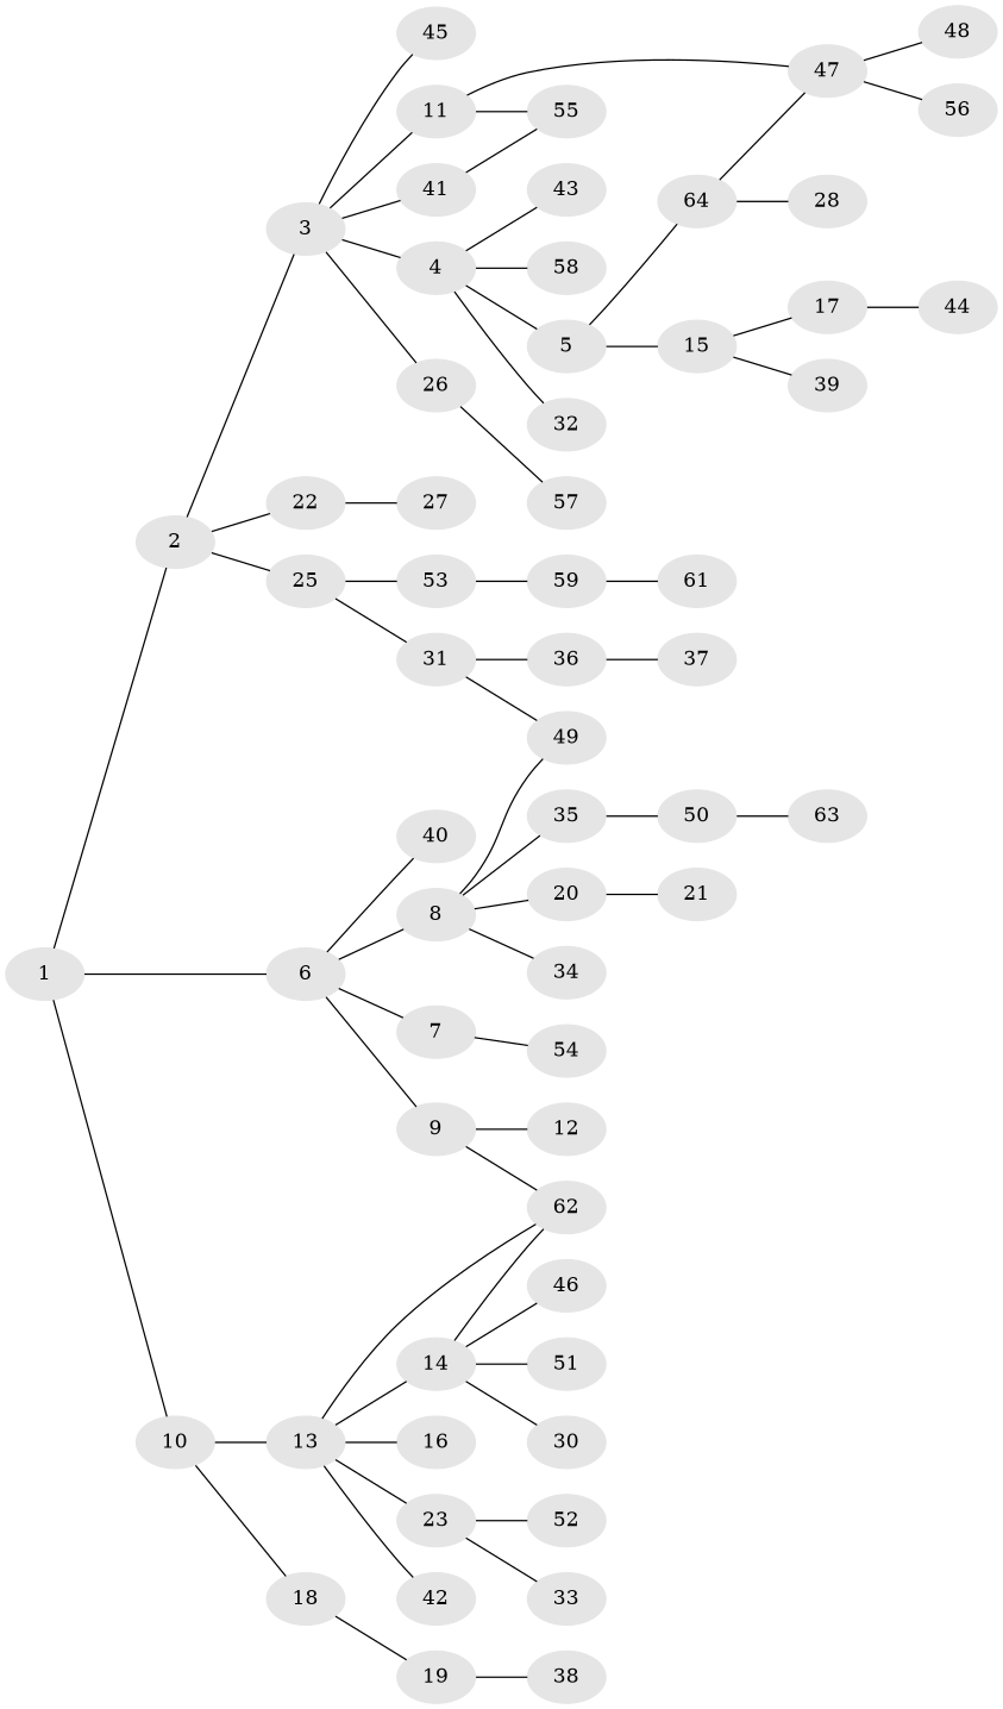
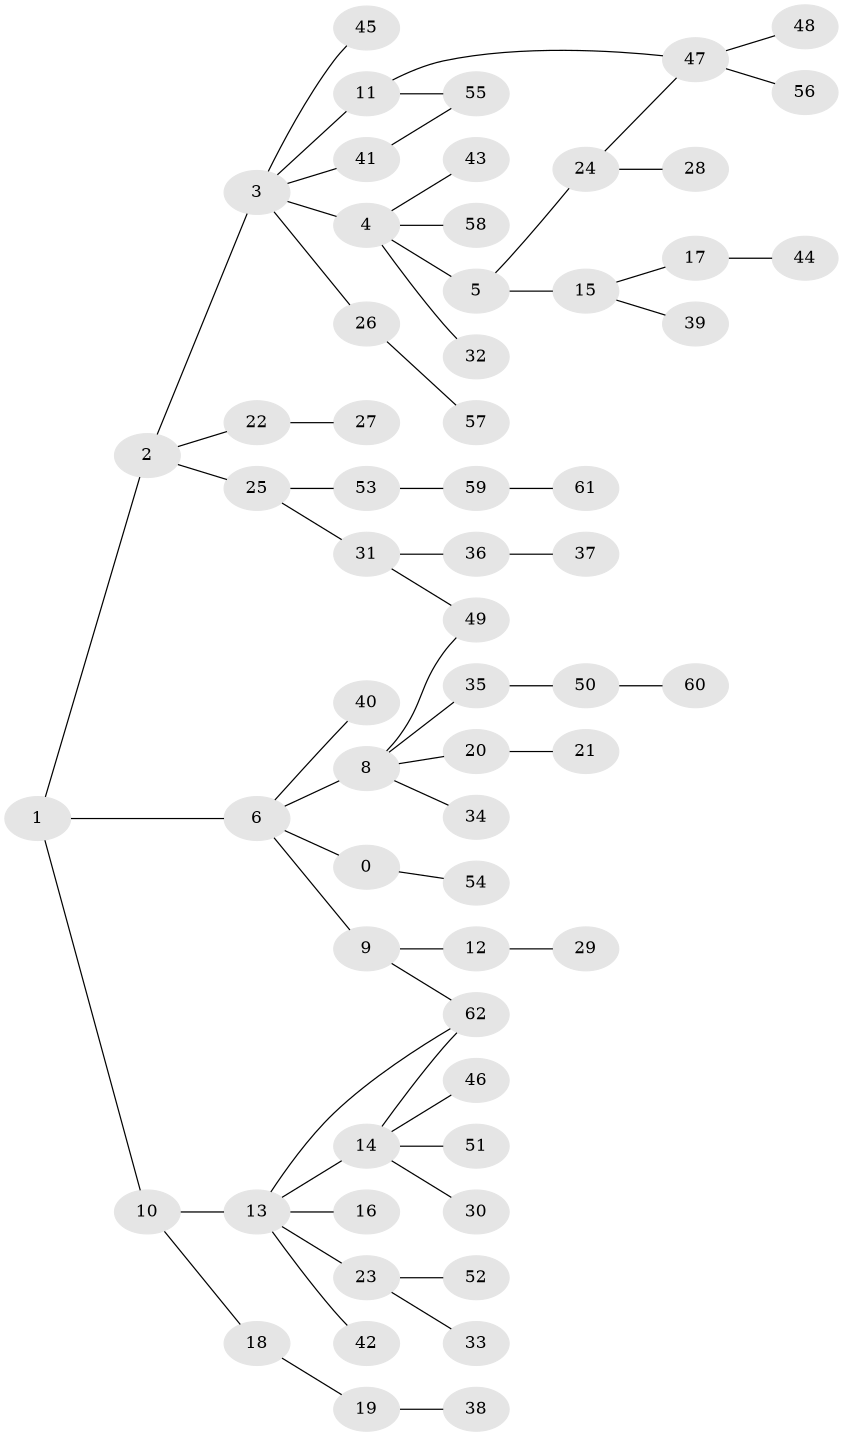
  graph {
    rankdir=LR
    node [color=gray90 style=filled]
    1
    2
    6
    10
    3
    22
    25
-   7
+   7 [label=0]
    8
    9
    40
    18
    13
    19
    4
    11
    26
    41
    45
    27
    31
    53
    5
    32
    43
    58
    47
    55
    57
    15
-   24 [label=64]
+   24
    17
    39
    28
    54
    20
    34
    35
    49
    12
    62
    21
    50
+   29
    14
    16
    23
    42
    48
    56
    30
    46
    51
    33
    52
    44
    38
    36
    59
    37
-   60 [label=63]
+   60
    61
    1 -- 2
    1 -- 6
    1 -- 10
    2 -- 3
    2 -- 22
    2 -- 25
    6 -- 7
    6 -- 8
    6 -- 9
    6 -- 40
    10 -- 18
    10 -- 13
    3 -- 4
    3 -- 11
    3 -- 26
    3 -- 41
    3 -- 45
    22 -- 27
    25 -- 31
    25 -- 53
    7 -- 54
    8 -- 20
    8 -- 34
    8 -- 35
    8 -- 49
    9 -- 12
    9 -- 62
    18 -- 19
    13 -- 62
    13 -- 14
    13 -- 16
    13 -- 23
    13 -- 42
    19 -- 38
    4 -- 5
    4 -- 32
    4 -- 43
    4 -- 58
    11 -- 47
    11 -- 55
    26 -- 57
    41 -- 55
    31 -- 49
    31 -- 36
    53 -- 59
    5 -- 15
    5 -- 24
    47 -- 48
    47 -- 56
    15 -- 17
    15 -- 39
    24 -- 47
    24 -- 28
    17 -- 44
    20 -- 21
    35 -- 50
+   12 -- 29
    50 -- 60
    14 -- 62
    14 -- 30
    14 -- 46
    14 -- 51
    23 -- 33
    23 -- 52
    36 -- 37
    59 -- 61
  }
